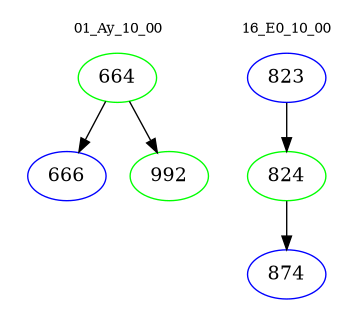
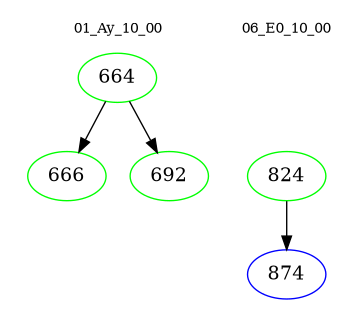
  digraph {
    node [color=green]
    edge [color=black]
    n1 [label=664]
-   n2 [color=blue label=666]
-   n3 [label=992]
-   n4 [color=blue label=823]
+   n2 [label=666]
+   n3 [label=692]
    n5 [label=824]
    n6 [color=blue label=874]
    subgraph cluster_1 {
      color=white
      fontsize=10
      label="01_Ay_10_00"
      n1
      n2
      n3
    }
    subgraph cluster_2 {
      color=white
      fontsize=10
-     label="16_E0_10_00"
-     n4
+     label="06_E0_10_00"
      n5
      n6
    }
    n1 -> n2
    n1 -> n3
-   n4 -> n5
    n5 -> n6
  }
